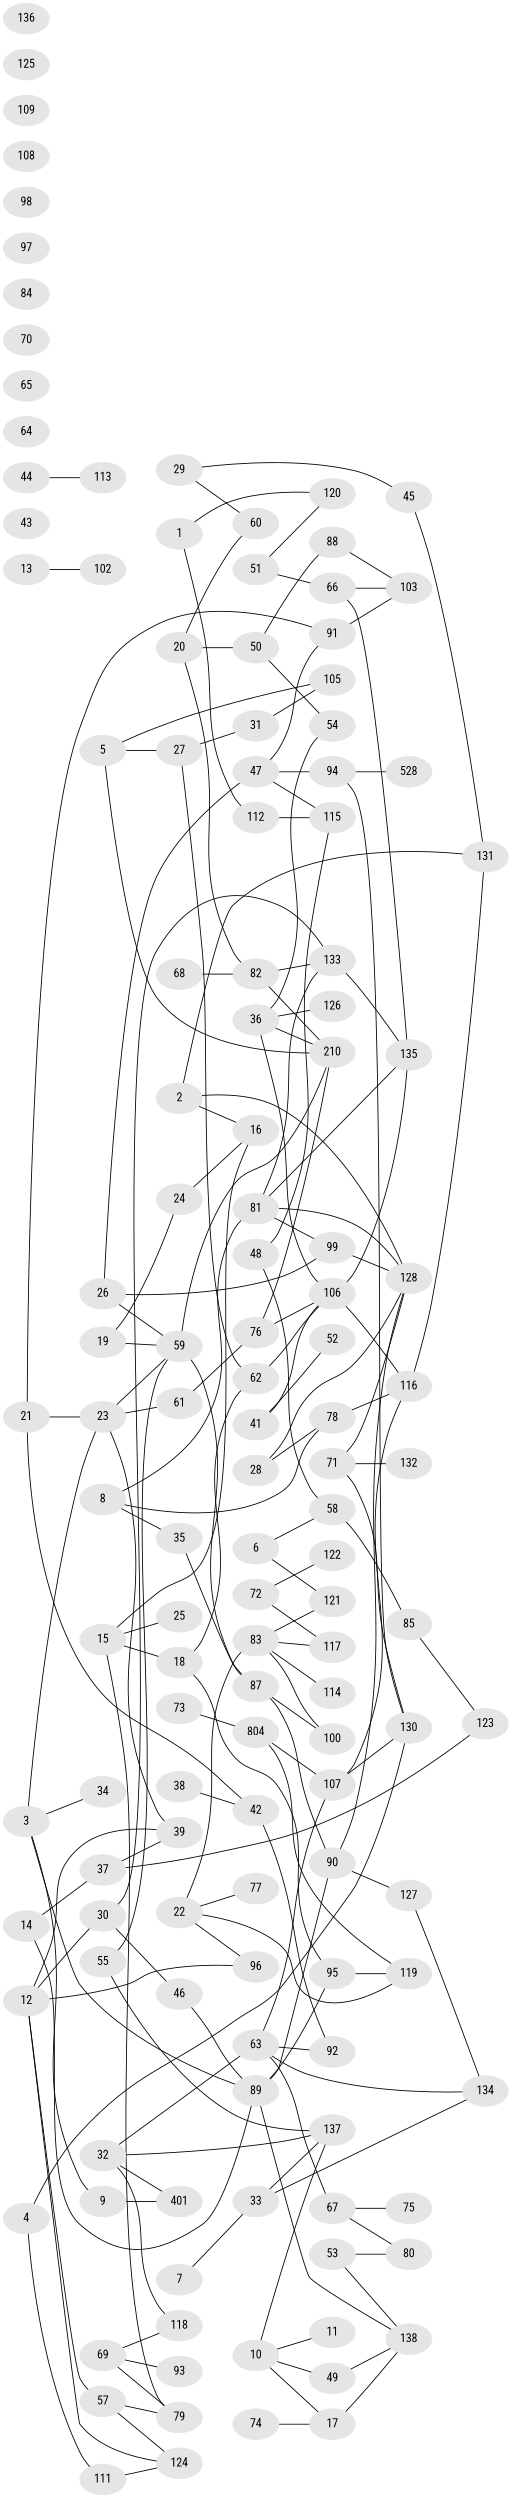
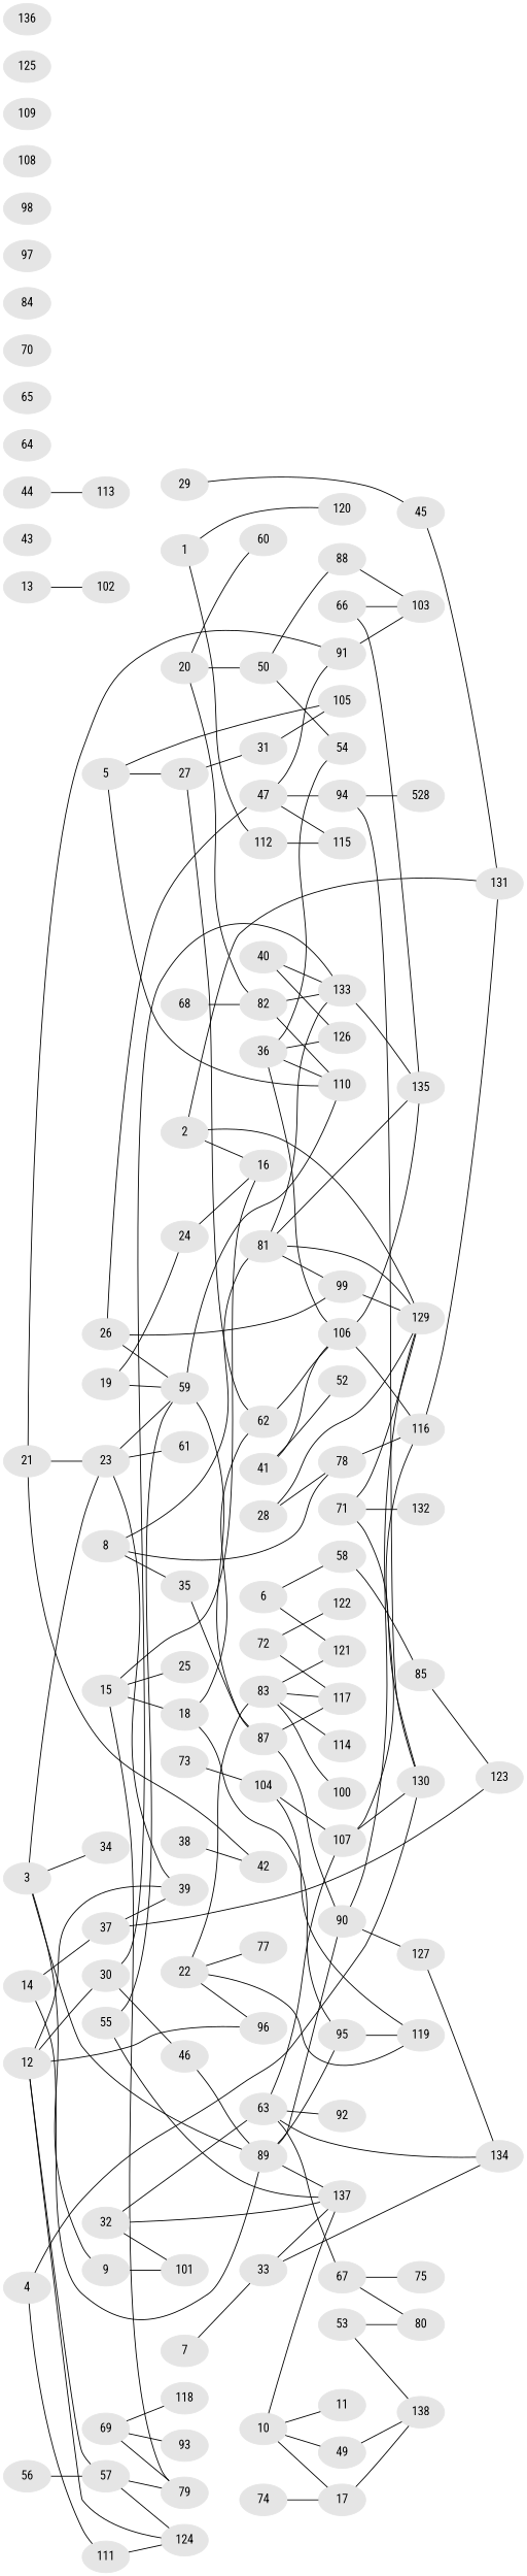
  graph {
    fontname="Roboto Condensed"
    rankdir=LR
    node [color=gray90 fontname="Roboto Condensed" style=filled]
    edge [fontname="Roboto Condensed"]
    1
    112
    120
    115
    2
    16
-   129 [label=128]
+   129
    131
    3
    9
    23
    34
    89
-   101 [label=401]
+   101
    39
    59
    61
    138
    95
    90
    4
    111
    130
    124
    5
    27
    105
-   110 [label=210]
+   110
    62
    31
    6
    58
    121
    85
    7
    33
    137
    134
    8
    35
    78
    81
    87
    116
    99
    133
    135
    10
    11
    17
    49
    12
    30
    57
    96
    46
    79
    13
    102
    14
    37
    123
    15
    18
    25
    106
    119
    19
    24
    20
    50
    60
    82
    54
    88
    21
    42
    91
    92
    103
    22
    77
    83
    117
    100
    114
-   76
    26
    47
    94
    28
    29
    45
    32
    63
    118
    67
    107
    36
    126
    38
+   40
    41
    52
    43
    44
    113
    n108 [label=528]
-   48
-   51
    66
    53
    80
    55
+   56
    75
    64
    65
    68
    69
    93
    70
    71
    132
    72
    122
    73
-   104 [label=804]
+   104
    74
    84
    127
    97
    98
    108
    109
    125
    136
    1 -- 112
    1 -- 120
    112 -- 115
    2 -- 16
    2 -- 129
    2 -- 131
    3 -- 9
    3 -- 23
    3 -- 34
    3 -- 89
    9 -- 101
    23 -- 39
    23 -- 59
    23 -- 61
-   89 -- 138
+   89 -- 137
    89 -- 95
    89 -- 90
    59 -- 110
    59 -- 87
-   61 -- 76
    95 -- 119
    90 -- 129
    90 -- 127
    4 -- 111
    4 -- 130
    111 -- 124
    5 -- 27
    5 -- 105
    5 -- 110
    27 -- 62
    27 -- 31
    62 -- 106
    31 -- 105
    6 -- 58
    6 -- 121
    58 -- 85
    85 -- 123
    7 -- 33
    33 -- 137
    33 -- 134
    8 -- 35
    8 -- 78
    8 -- 81
    35 -- 87
    78 -- 116
    81 -- 129
    81 -- 99
    81 -- 133
    81 -- 135
    87 -- 90
-   87 -- 100
+   87 -- 117
    116 -- 131
    99 -- 129
    133 -- 135
    10 -- 137
    10 -- 11
    10 -- 17
    10 -- 49
    17 -- 138
    49 -- 138
    12 -- 39
    12 -- 124
    12 -- 30
    12 -- 57
    12 -- 96
    30 -- 133
    30 -- 46
    57 -- 124
    57 -- 79
    46 -- 89
    13 -- 102
    14 -- 89
    14 -- 37
    37 -- 39
    37 -- 123
    15 -- 16
    15 -- 79
    15 -- 18
    15 -- 25
    18 -- 95
    18 -- 62
    106 -- 116
    106 -- 135
    19 -- 59
    19 -- 24
    24 -- 16
    20 -- 50
    20 -- 60
    20 -- 82
    50 -- 54
    50 -- 88
    82 -- 110
    82 -- 133
    88 -- 103
    21 -- 23
    21 -- 42
    21 -- 91
-   42 -- 92
    91 -- 103
    22 -- 96
    22 -- 119
    22 -- 77
    22 -- 83
    83 -- 121
    83 -- 117
    83 -- 100
    83 -- 114
-   76 -- 110
-   76 -- 106
    26 -- 59
    26 -- 99
    26 -- 47
    47 -- 115
    47 -- 91
    47 -- 94
    94 -- 130
    94 -- n108
    28 -- 129
    28 -- 78
-   29 -- 60
    29 -- 45
    45 -- 131
    32 -- 101
    32 -- 137
    32 -- 63
-   32 -- 118
    63 -- 134
    63 -- 92
    63 -- 67
    63 -- 107
    67 -- 80
    67 -- 75
    107 -- 130
    107 -- 116
    36 -- 110
    36 -- 106
    36 -- 54
    36 -- 126
    38 -- 42
+   40 -- 133
+   40 -- 126
    41 -- 106
    41 -- 52
    44 -- 113
-   48 -- 115
-   48 -- 58
-   51 -- 120
-   51 -- 66
    66 -- 135
    66 -- 103
    53 -- 138
    53 -- 80
    55 -- 59
    55 -- 137
+   56 -- 57
    68 -- 82
    69 -- 79
    69 -- 118
    69 -- 93
    71 -- 129
    71 -- 130
    71 -- 132
    72 -- 117
    72 -- 122
    73 -- 104
    104 -- 119
    104 -- 107
    74 -- 17
    127 -- 134
  }
